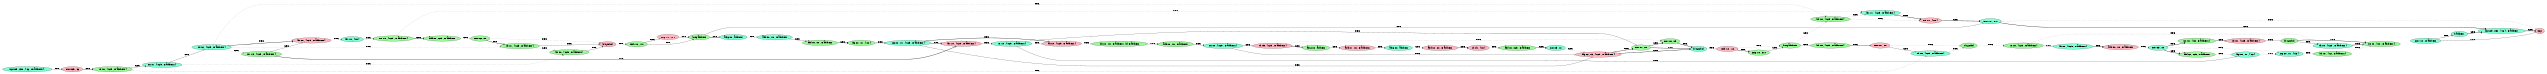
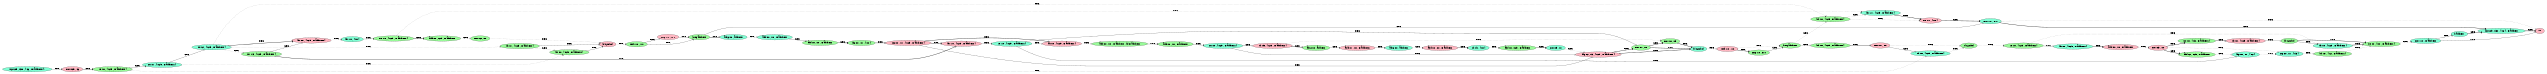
  digraph {
    rankdir=LR
    node [fillcolor=palegreen style=filled]
    edge [arrowhead=tee style=dotted]
    n1 [fillcolor=aquamarine label="stp x29 , x30 , [ sp , #- address ]!"]
    n2 [fillcolor=lightpink label="mov x29 , sp"]
    n3 [label="str x0 , [ x29 , # address ]"]
    n4 [fillcolor=aquamarine label="str x1 , [ x29 , # address ]"]
    n5 [fillcolor=aquamarine label="ldr x0 , [ x29 , # address ]"]
    n6 [fillcolor=aquamarine label="str x2 , [ x29 , # address ]"]
    n7 [label="ldr x0 , [ x29 , # address ]"]
    n8 [label="bl symbol"]
    n9 [label="str w3 , [ x29 , # address ]"]
    n10 [fillcolor=lightpink label="ldr x0 , [ x29 , # address ]"]
    n11 [label="ldr x1 , [ x29 , # address ]"]
    n12 [label="ldr x0 , [ x29 , # address ]"]
    n13 [fillcolor=lightpink label="bl symbol"]
    n14 [fillcolor=lightpink label="ldr w0 , [ x29 , # address ]"]
    n15 [fillcolor=aquamarine label="ldr w0 , [ x0 ]"]
    n16 [fillcolor=aquamarine label="ldr w1 , [ x29 , # address ]"]
    n17 [fillcolor=lightpink label="str w1 , [ x0 ]"]
    n18 [fillcolor=aquamarine label="str w0 , [ x29 , # address ]"]
    n19 [label="str w0 , [ x29 , # address ]"]
    n20 [label="add x0 , x29 , # address"]
    n21 [label="mov x2 , x0"]
    n22 [label="uxtb w0 , w0"]
    n23 [fillcolor=lightpink label="cmp w0 , # 0"]
    n24 [label="b.eq address"]
    n25 [fillcolor=aquamarine label="mov w0 , # 0"]
    n26 [fillcolor=aquamarine label="adrp x0 , address"]
    n27 [fillcolor=aquamarine label="ldp x29 , x30 , [ sp ] , # address"]
-   n28 [fillcolor=lightpink label=cmp]
+   n28 [fillcolor=lightpink label=ret]
    n29 [fillcolor=aquamarine label="add x0 , x0 , # address"]
    n30 [label="add x0 , x0 , # address"]
    n31 [label="ldp x0 , x1 , [ x0 ]"]
-   n32 [fillcolor=aquamarine label="stp x0 , x1 , [ x29 , # address ]"]
+   n32 [fillcolor=lightpink label="stp x0 , x1 , [ x29 , # address ]"]
    n33 [fillcolor=lightpink label="ldr x0 , [ x29 , # address ]"]
    n34 [fillcolor=lightpink label="ldp x2 , x3 , [ x29 , # address ]"]
-   n35 [label="ldr x0 , x0 , # address , lsl # address"]
+   n35 [label="add x0 , x0 , # address , lsl # address"]
    n36 [label="mov x1 , x0"]
    n37 [fillcolor=aquamarine label="bl symbol"]
    n38 [fillcolor=aquamarine label="ldp x0 , x1 , [ x2 ]"]
    n39 [label="mov x0 , x5"]
    n40 [fillcolor=aquamarine label="stp x0 , x1 , [ x3 ]"]
    n41 [label="add x0 , x0 , # address"]
    n42 [fillcolor=aquamarine label="str x0 , [ x29 , # address ]"]
    n43 [fillcolor=lightpink label="ldr x5 , [ x29 , # address ]"]
    n44 [label="adrp x0 , address"]
    n45 [fillcolor=lightpink label="add x1 , x0 , # address"]
    n46 [fillcolor=aquamarine label="adrp x0 , address"]
    n47 [fillcolor=lightpink label="add x0 , x0 , # address"]
-   n48 [fillcolor=lightpink label="ldr d0 , [ x0 ]"]
+   n48 [fillcolor=aquamarine label="ldr d0 , [ x0 ]"]
    n49 [label="add x0 , x29 , # address"]
    n50 [fillcolor=aquamarine label="mov x9 , x1"]
    n51 [fillcolor=lightpink label="uxtb w0 , w0"]
    n52 [label="cmp w0 , # 0"]
    n53 [label="b.eq address"]
    n54 [label="ldr x0 , [ x29 , # address ]"]
    n55 [fillcolor=lightpink label="mov x1 , x0"]
    n56 [label="str x0 , [ x29 , # address ]"]
    n57 [fillcolor=aquamarine label="ldr x0 , [ x29 , # address ]"]
    n58 [fillcolor=aquamarine label="ldr x0 , [ x29 , # address ]"]
    n59 [fillcolor=lightpink label="add x0 , x0 , # address"]
    n60 [label="str s0 , [ x0 , # address ]"]
-   n61 [fillcolor=aquamarine label="mov x3 , x0"]
+   n61 [fillcolor=lightpink label="mov x3 , x0"]
    n62 [label="add x2 , x29 , # address"]
    n63 [label="str x0 , [ x3 , # address ]"]
    n64 [label="ldr x0 , [ x2 , # address ]"]
    n65 [fillcolor=lightpink label="ldr x0 , [ x29 , # address ]"]
    n66 [label="bl symbol"]
    n67 [fillcolor=aquamarine label="mov w0 , # address"]
    n68 [fillcolor=aquamarine label="b address"]
    n1 -> n2 [label=CFG style=solid]
    n2 -> n3 [label=CFG style=bold]
    n3 -> n4 [label=CFG style=solid]
    n3 -> n5 [arrowhead=odot label=DFG]
    n4 -> n6 [arrowhead=odot label=CFG style=solid]
    n4 -> n7 [label=DFG]
    n5 -> n8 [arrowhead=odot label=DFG]
    n6 -> n9 [arrowhead=odot label=CFG]
    n6 -> n10 [label=DFG style=bold]
    n6 -> n11 [arrowhead=odot label=DFG]
    n6 -> n12 [label=DFG]
    n7 -> n13 [label=DFG style=solid]
    n8 -> n56 [label=DFG]
    n9 -> n10 [arrowhead=odot label=CFG style=solid]
    n9 -> n14 [arrowhead=odot label=DFG style=bold]
    n10 -> n15 [label=DFG]
    n11 -> n7 [arrowhead=odot label=CFG]
    n11 -> n13 [label=DFG style=solid]
    n12 -> n16 [arrowhead=odot label=CFG]
    n12 -> n17 [label=DFG]
    n13 -> n22 [label=DFG]
    n14 -> n18 [label=DFG style=solid]
    n15 -> n19 [label=DFG style=solid]
    n16 -> n17 [label=DFG style=bold]
    n17 -> n25 [label=CFG style=bold]
    n18 -> n33 [arrowhead=odot label=CFG]
    n18 -> n36 [arrowhead=odot label=DFG style=solid]
    n18 -> n38 [arrowhead=odot label=DFG style=solid]
    n19 -> n16 [label=DFG]
    n19 -> n20 [label=CFG style=bold]
    n20 -> n21 [arrowhead=odot label=CFG]
-   n21 -> n11 [arrowhead=odot label=CFG style=bold]
    n21 -> n13 [label=DFG]
    n22 -> n23 [arrowhead=odot label=CFG style=solid]
    n22 -> n24 [label=DFG style=solid]
    n23 -> n24 [label=CFG style=solid]
    n24 -> n25 [arrowhead=odot label=CFG style=solid]
    n24 -> n26 [arrowhead=odot label=CFG style=bold]
    n25 -> n27 [label=CFG style=bold]
    n25 -> n28 [arrowhead=odot label=DFG]
    n26 -> n29 [arrowhead=odot label=CFG]
    n27 -> n28 [label=CFG style=bold]
    n29 -> n30 [label=CFG style=solid]
    n30 -> n31 [label=CFG style=bold]
    n31 -> n32 [arrowhead=odot label=DFG style=bold]
    n32 -> n14 [label=CFG style=bold]
    n32 -> n33 [arrowhead=odot label=DFG style=bold]
    n32 -> n34 [arrowhead=odot label=DFG style=solid]
    n33 -> n35 [arrowhead=odot label=DFG]
    n34 -> n36 [label=CFG style=bold]
    n34 -> n37 [arrowhead=odot label=DFG style=bold]
    n35 -> n41 [label=DFG style=solid]
    n36 -> n37 [arrowhead=odot label=DFG style=bold]
    n36 -> n39 [label=CFG style=bold]
    n37 -> n51 [arrowhead=odot label=DFG]
    n38 -> n40 [label=DFG]
    n39 -> n37 [label=DFG style=bold]
    n40 -> n64 [arrowhead=odot label=CFG]
    n41 -> n42 [label=DFG style=solid]
    n42 -> n34 [arrowhead=odot label=DFG style=solid]
    n42 -> n43 [arrowhead=odot label=CFG style=solid]
    n43 -> n39 [label=DFG]
    n43 -> n44 [arrowhead=odot label=CFG style=bold]
    n44 -> n45 [label=CFG style=solid]
    n45 -> n46 [label=CFG style=solid]
    n46 -> n47 [label=CFG]
    n47 -> n48 [label=CFG style=bold]
    n48 -> n49 [label=CFG]
    n49 -> n50 [label=CFG style=bold]
    n50 -> n34 [arrowhead=odot label=CFG]
    n51 -> n52 [label=CFG style=bold]
    n51 -> n53 [label=DFG]
    n52 -> n53 [label=CFG style=solid]
    n53 -> n12 [arrowhead=odot label=CFG]
    n53 -> n54 [arrowhead=odot label=CFG style=solid]
    n54 -> n55 [arrowhead=odot label=DFG style=bold]
    n55 -> n5 [arrowhead=odot label=CFG style=solid]
    n55 -> n8 [arrowhead=odot label=DFG]
    n56 -> n57 [arrowhead=odot label=DFG style=solid]
    n56 -> n58 [label=DFG]
    n57 -> n59 [label=DFG style=bold]
    n58 -> n60 [arrowhead=odot label=DFG style=bold]
    n59 -> n61 [label=DFG]
+   n60 -> n67 [label=CFG]
    n61 -> n40 [arrowhead=odot label=DFG]
    n61 -> n62 [label=CFG style=bold]
    n61 -> n63 [label=DFG style=bold]
    n62 -> n38 [arrowhead=odot label=CFG]
    n63 -> n65 [arrowhead=odot label=CFG style=bold]
    n64 -> n60 [arrowhead=odot label=DFG]
    n65 -> n66 [arrowhead=odot label=DFG style=solid]
    n66 -> n58 [arrowhead=odot label=CFG style=solid]
    n66 -> n60 [label=DFG style=bold]
    n67 -> n28 [arrowhead=odot label=DFG style=solid]
    n67 -> n68 [label=CFG style=solid]
    n68 -> n27 [label=CFG style=bold]
  }
